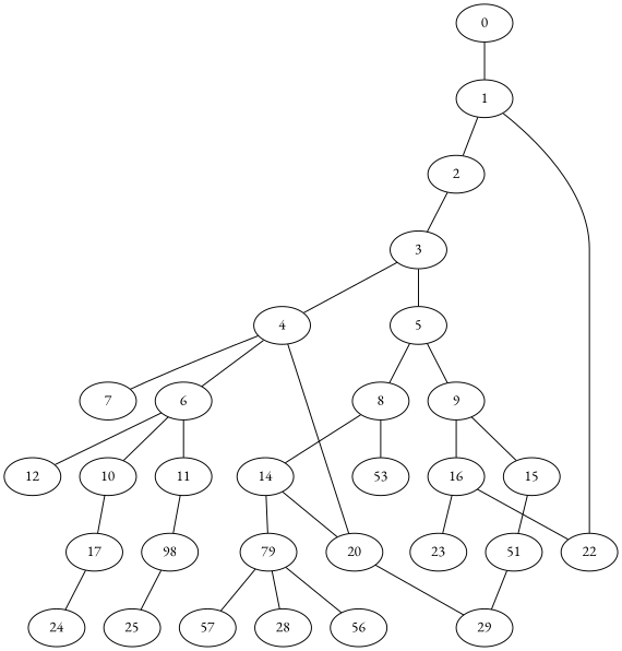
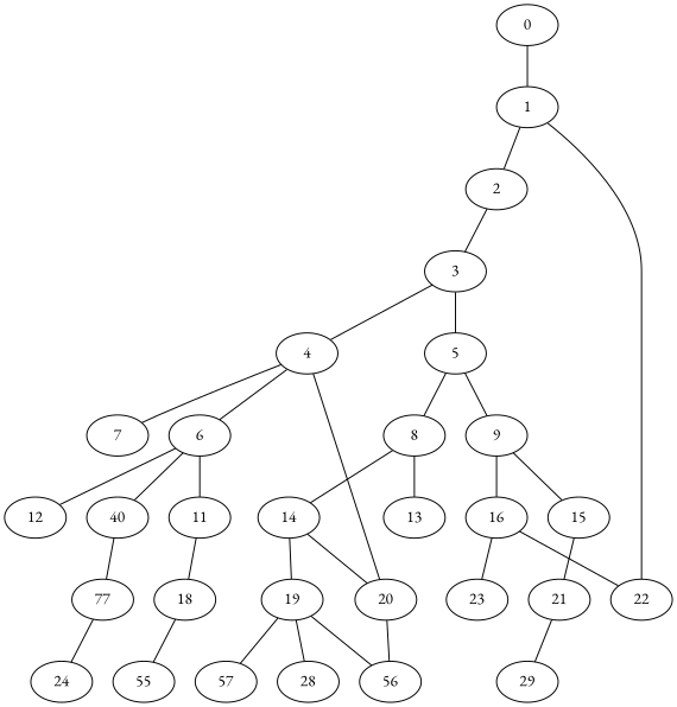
  graph {
    fontname="EB Garamond"
    node [fontname="EB Garamond"]
    edge [fontname="EB Garamond"]
    0
    1
    2
    22
    3
    4
    5
    6
    7
    20
    8
    9
    12
-   10
+   10 [label=40]
    11
    29
    14
-   13 [label=53]
+   13
    16
    15
-   17
-   18 [label=98]
-   19 [label=79]
+   17 [label=77]
+   18
+   19
    23
-   21 [label=51]
+   21
    24
-   25
+   25 [label=55]
    n28 [label=56]
    n29 [label=57]
    28
    0 -- 1
    1 -- 2
    1 -- 22
    2 -- 3
    3 -- 4
    3 -- 5
    4 -- 6
    4 -- 7
    4 -- 20
    5 -- 8
    5 -- 9
    6 -- 12
    6 -- 10
    6 -- 11
-   20 -- 29
+   20 -- n28
    8 -- 14
    8 -- 13
    9 -- 16
    9 -- 15
    10 -- 17
    11 -- 18
    14 -- 20
    14 -- 19
    16 -- 22
    16 -- 23
    15 -- 21
    17 -- 24
    18 -- 25
    19 -- n28
    19 -- n29
    19 -- 28
    21 -- 29
  }
